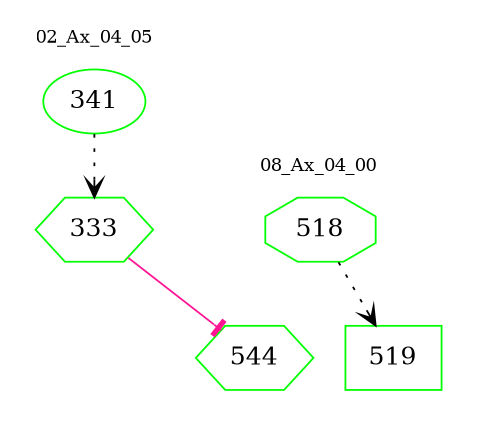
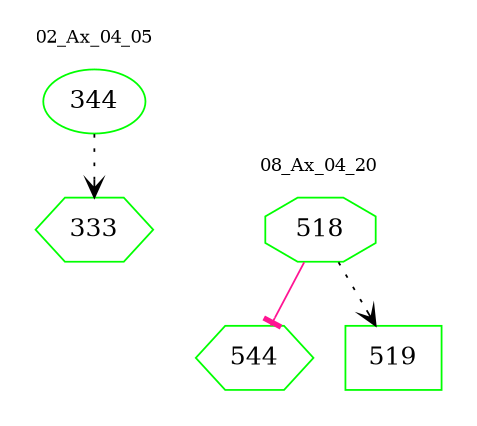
  digraph {
    node [color=green shape=hexagon]
    edge [arrowhead=vee color=black style=dotted]
-   n1 [label=341 shape=ellipse]
+   n1 [label=344 shape=ellipse]
    n2 [label=333]
    n3 [label=519 shape=box]
    n4 [label=518 shape=octagon]
    n5 [label=544]
    subgraph cluster_1 {
      color=white
      fontsize=10
      label="02_Ax_04_05"
      n1
      n2
    }
    subgraph cluster_2 {
      color=white
      fontsize=10
-     label="08_Ax_04_00"
+     label="08_Ax_04_20"
      n3
      n4
      n5
    }
    n1 -> n2
    n4 -> n3
-   n2 -> n5 [arrowhead=tee color=deeppink style=solid]
+   n4 -> n5 [arrowhead=tee color=deeppink style=solid]
  }
